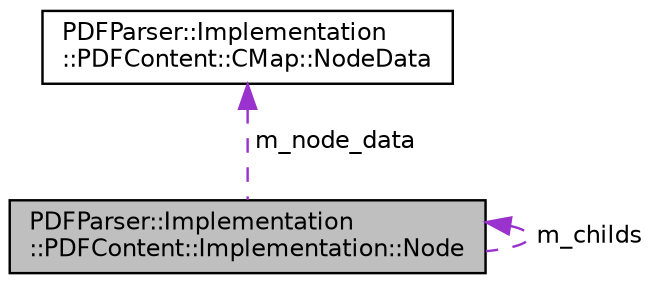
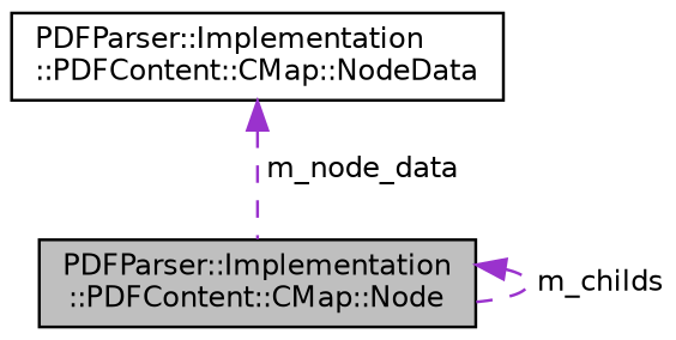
  digraph {
    node [color=black fontname=Helvetica fontsize=10 shape=record style=filled]
    edge [color=darkorchid3 dir=back fontname=Helvetica fontsize=10 labelfontname=Helvetica labelfontsize=10 style=dashed]
-   n1 [fillcolor=grey75 fontcolor=black height=0.2 label="PDFParser::Implementation\l::PDFContent::Implementation::Node" width=0.4]
+   n1 [fillcolor=grey75 fontcolor=black height=0.2 label="PDFParser::Implementation\l::PDFContent::CMap::Node" width=0.4]
    n2 [fillcolor=white height=0.2 label="PDFParser::Implementation\l::PDFContent::CMap::NodeData" width=0.4]
    n1 -> n1 [label=" m_childs"]
    n2 -> n1 [label=" m_node_data"]
  }
